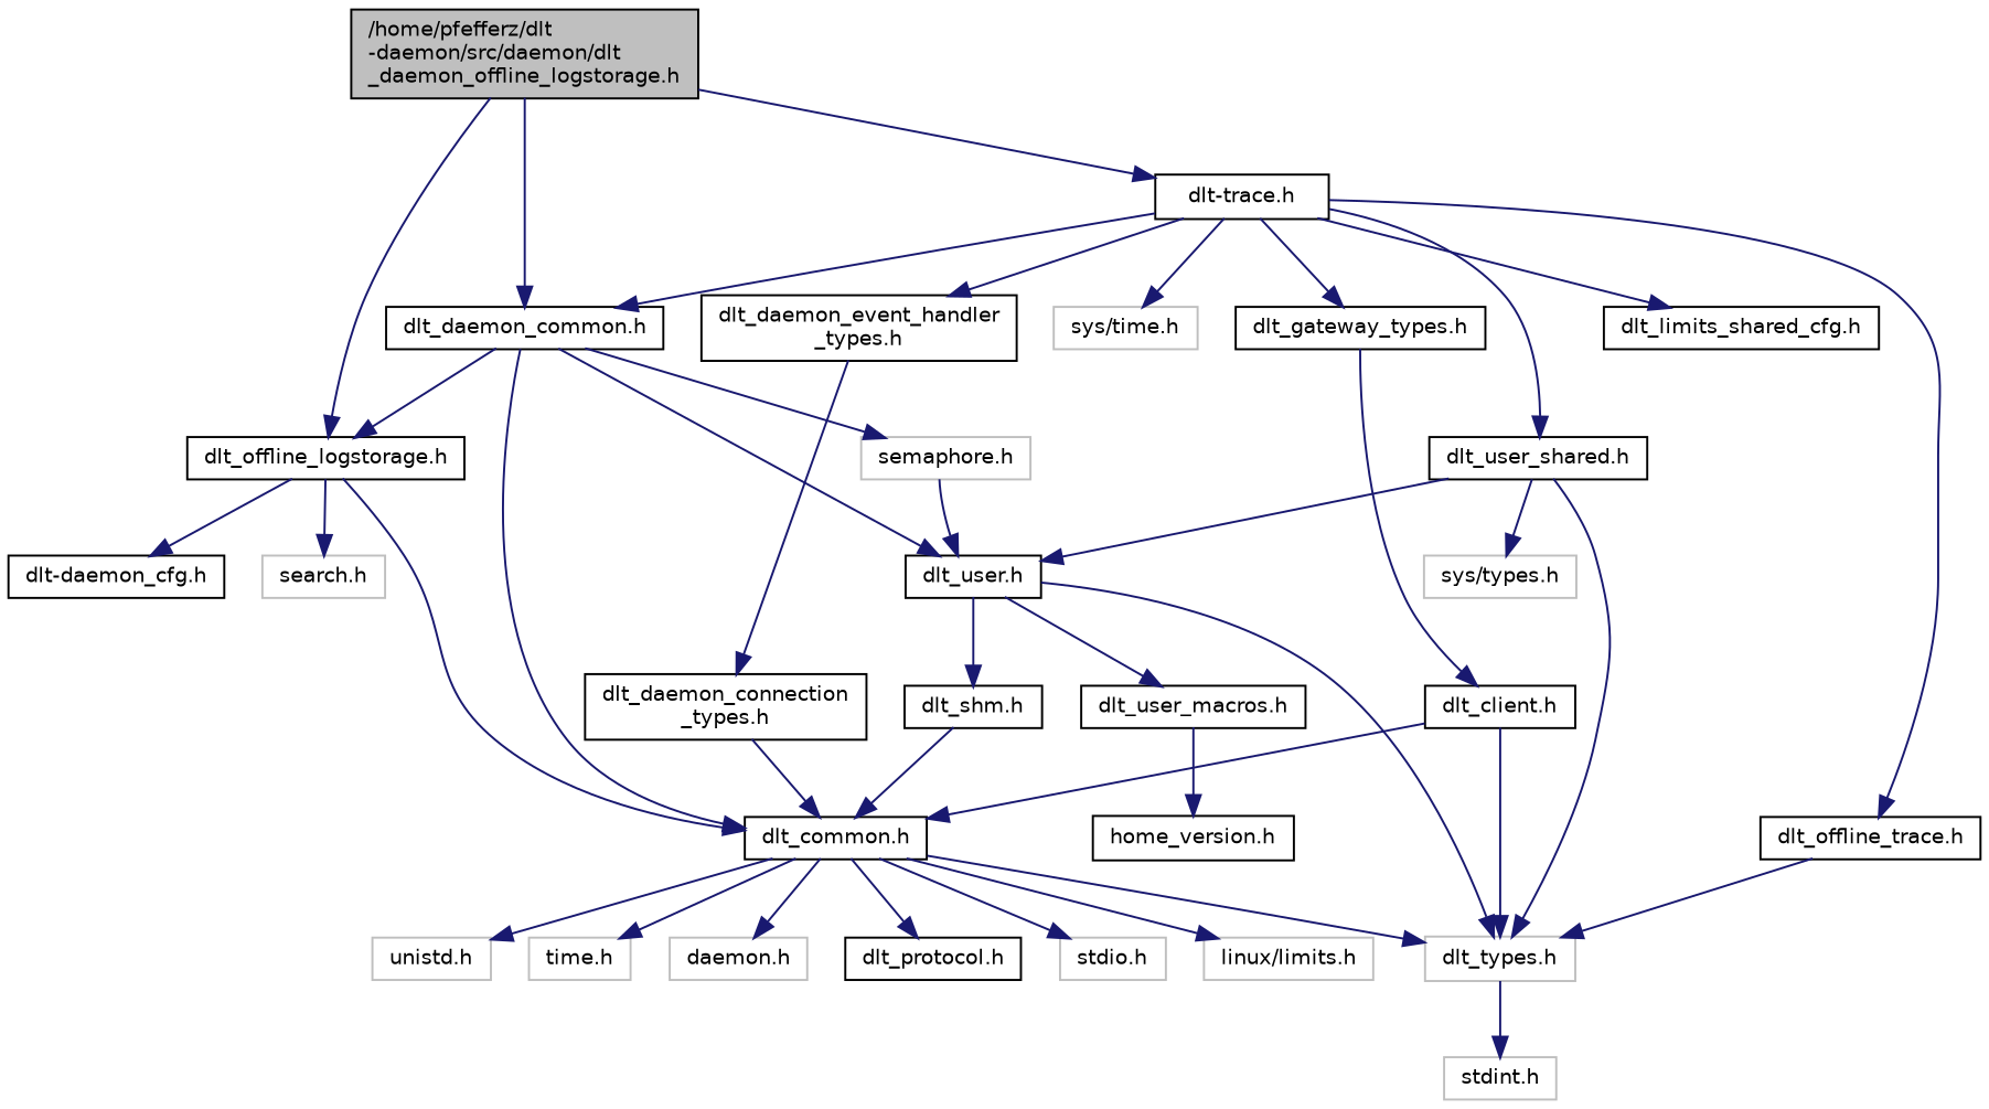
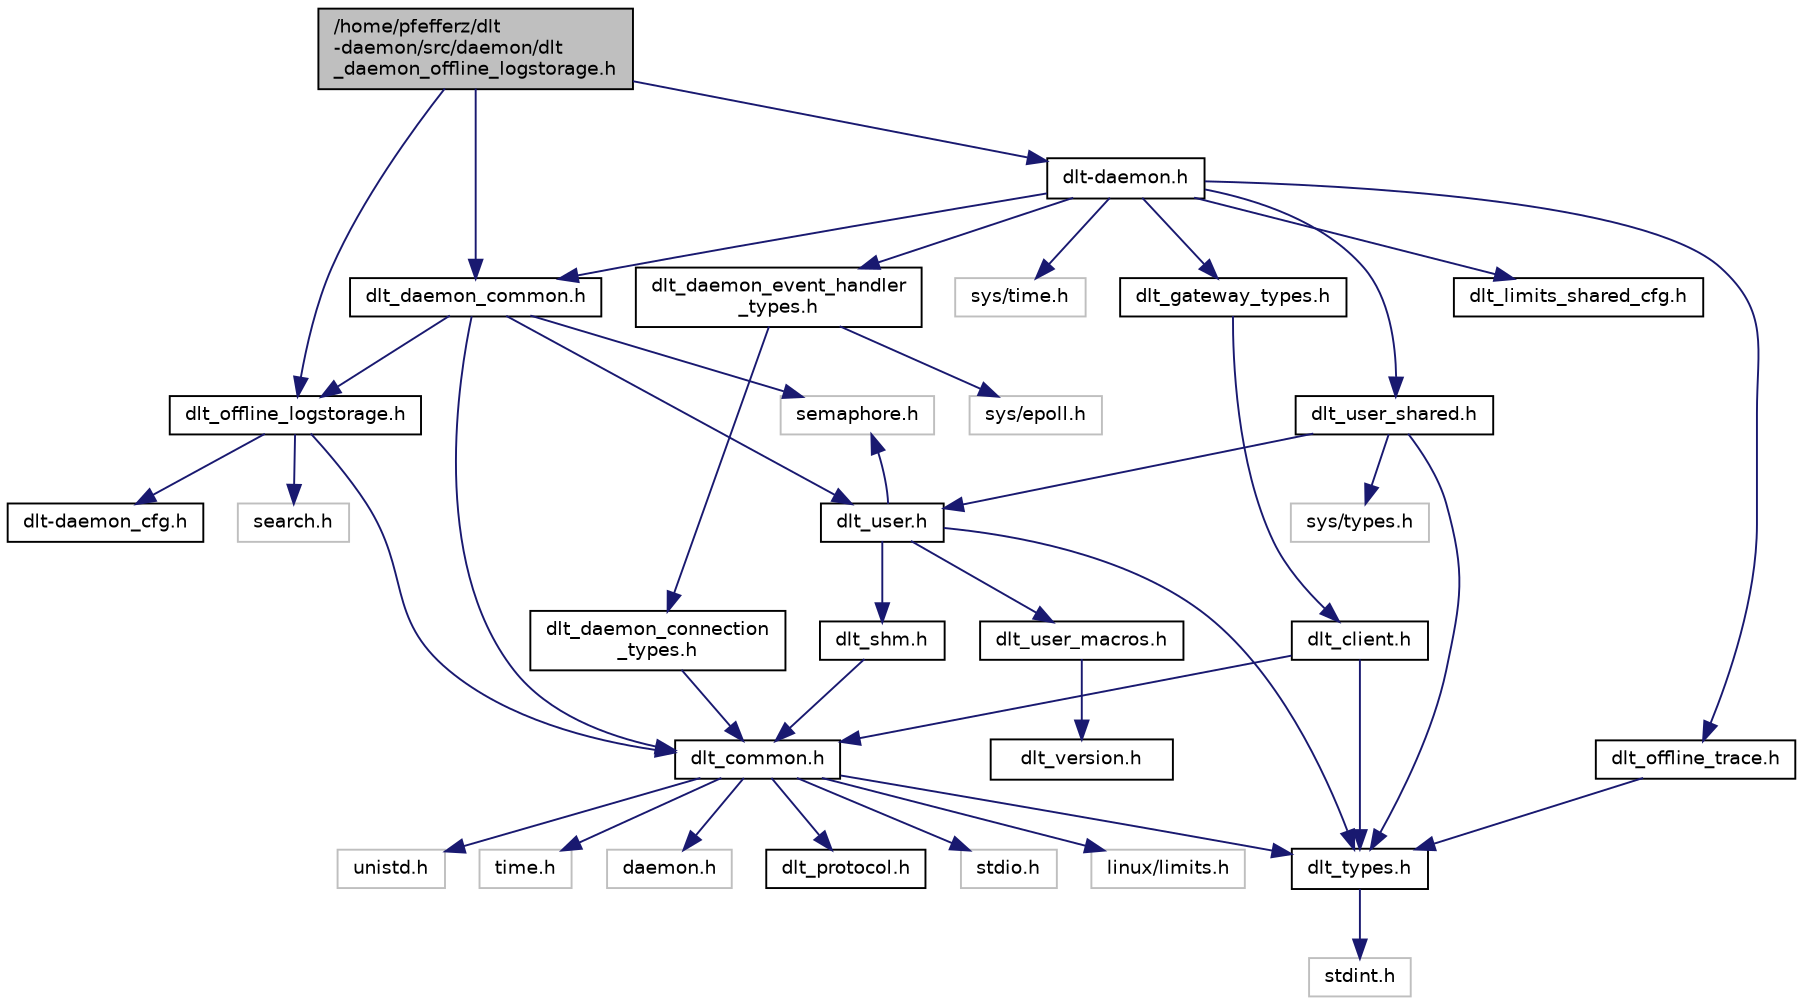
  digraph {
    fontname="DejaVu Sans"
    node [color=black fillcolor=white fontname="DejaVu Sans" fontsize=10 shape=record style=filled]
    edge [color=midnightblue fontname="DejaVu Sans" fontsize=10 labelfontname=FreeSans labelfontsize=10 style=solid]
    n1 [fillcolor=grey75 fontcolor=black height=0.2 label="/home/pfefferz/dlt\l-daemon/src/daemon/dlt\l_daemon_offline_logstorage.h" width=0.4]
-   n2 [height=0.2 label="dlt-trace.h" width=0.4]
+   n2 [height=0.2 label="dlt-daemon.h" width=0.4]
    n3 [height=0.2 label="dlt_daemon_common.h" width=0.4]
    n4 [height=0.2 label="dlt_offline_logstorage.h" width=0.4]
    n5 [height=0.2 label="dlt_user_shared.h" width=0.4]
    n6 [height=0.2 label="dlt_limits_shared_cfg.h" width=0.4]
    n7 [height=0.2 label="dlt_daemon_event_handler\l_types.h" width=0.4]
    n8 [height=0.2 label="dlt_gateway_types.h" width=0.4]
    n9 [height=0.2 label="dlt_offline_trace.h" width=0.4]
    n10 [color=grey75 height=0.2 label="sys/time.h" width=0.4]
    n11 [color=grey75 height=0.2 label="semaphore.h" width=0.4]
    n12 [height=0.2 label="dlt_common.h" width=0.4]
    n13 [height=0.2 label="dlt_user.h" width=0.4]
    n14 [color=grey75 height=0.2 label="search.h" width=0.4]
    n15 [height=0.2 label="dlt-daemon_cfg.h" width=0.4]
-   n16 [color=grey75 height=0.2 label="dlt_types.h" width=0.4]
+   n16 [height=0.2 label="dlt_types.h" width=0.4]
    n17 [color=grey75 height=0.2 label="sys/types.h" width=0.4]
+   n18 [color=grey75 height=0.2 label="sys/epoll.h" width=0.4]
    n19 [height=0.2 label="dlt_daemon_connection\l_types.h" width=0.4]
    n20 [height=0.2 label="dlt_client.h" width=0.4]
    n21 [color=grey75 height=0.2 label="stdio.h" width=0.4]
    n22 [color=grey75 height=0.2 label="linux/limits.h" width=0.4]
    n23 [color=grey75 height=0.2 label="unistd.h" width=0.4]
    n24 [color=grey75 height=0.2 label="time.h" width=0.4]
    n25 [color=grey75 height=0.2 label="daemon.h" width=0.4]
    n26 [height=0.2 label="dlt_protocol.h" width=0.4]
    n27 [height=0.2 label="dlt_user_macros.h" width=0.4]
    n28 [height=0.2 label="dlt_shm.h" width=0.4]
    n29 [color=grey75 height=0.2 label="stdint.h" width=0.4]
-   n30 [height=0.2 label="home_version.h" width=0.4]
+   n30 [height=0.2 label="dlt_version.h" width=0.4]
    n1 -> n2
    n1 -> n3
    n1 -> n4
    n2 -> n3
    n2 -> n5
    n2 -> n6
    n2 -> n7
    n2 -> n8
    n2 -> n9
    n2 -> n10
    n3 -> n4
    n3 -> n11
    n3 -> n12
    n3 -> n13
    n4 -> n12
    n4 -> n14
    n4 -> n15
    n5 -> n13
    n5 -> n16
    n5 -> n17
+   n7 -> n18
    n7 -> n19
    n8 -> n20
    n9 -> n16
    n12 -> n16
    n12 -> n21
    n12 -> n22
    n12 -> n23
    n12 -> n24
    n12 -> n25
    n12 -> n26
-   n11 -> n13
+   n13 -> n11
    n13 -> n16
    n13 -> n27
    n13 -> n28
    n16 -> n29
    n19 -> n12
    n20 -> n12
    n20 -> n16
    n27 -> n30
    n28 -> n12
  }
